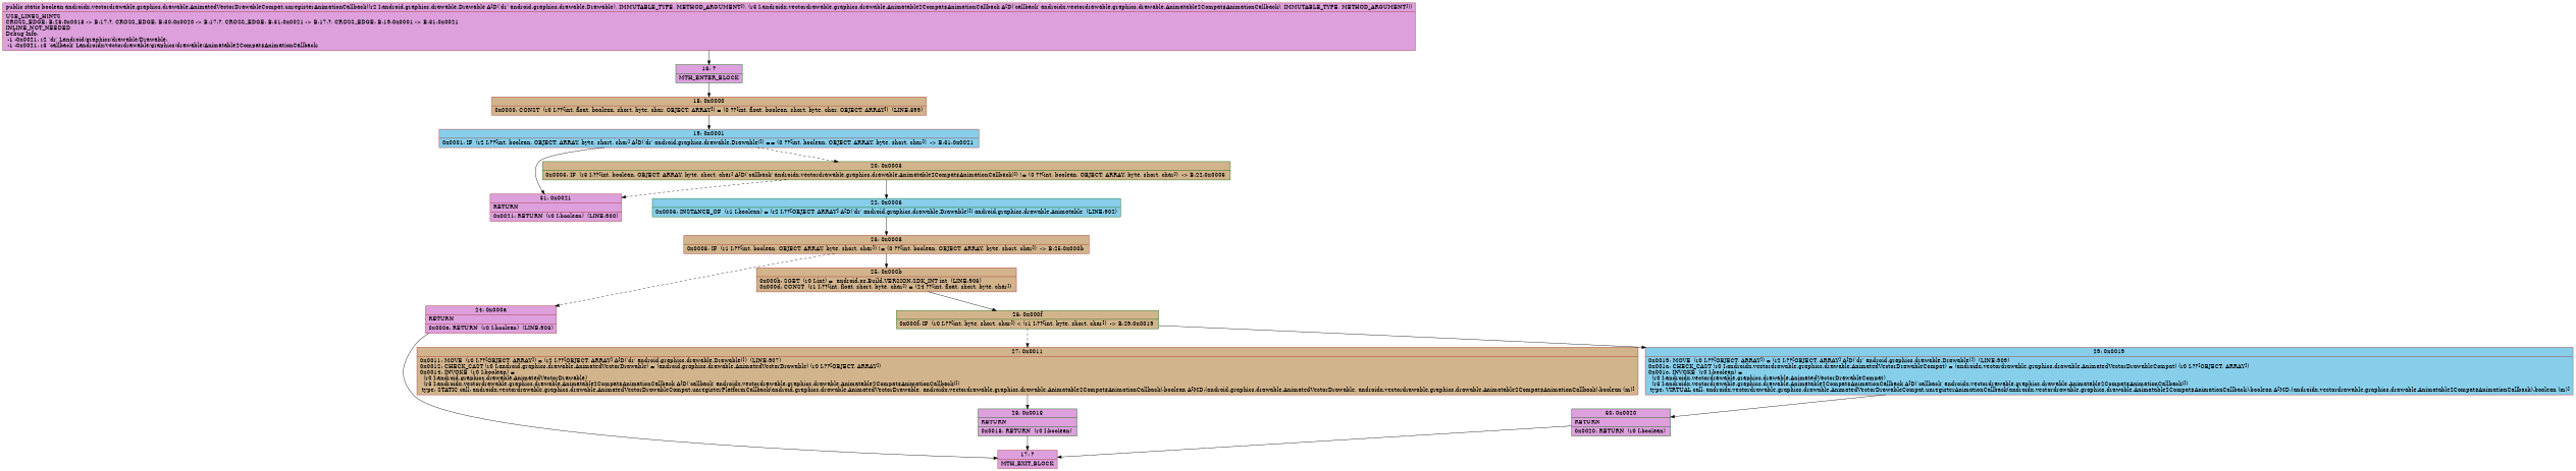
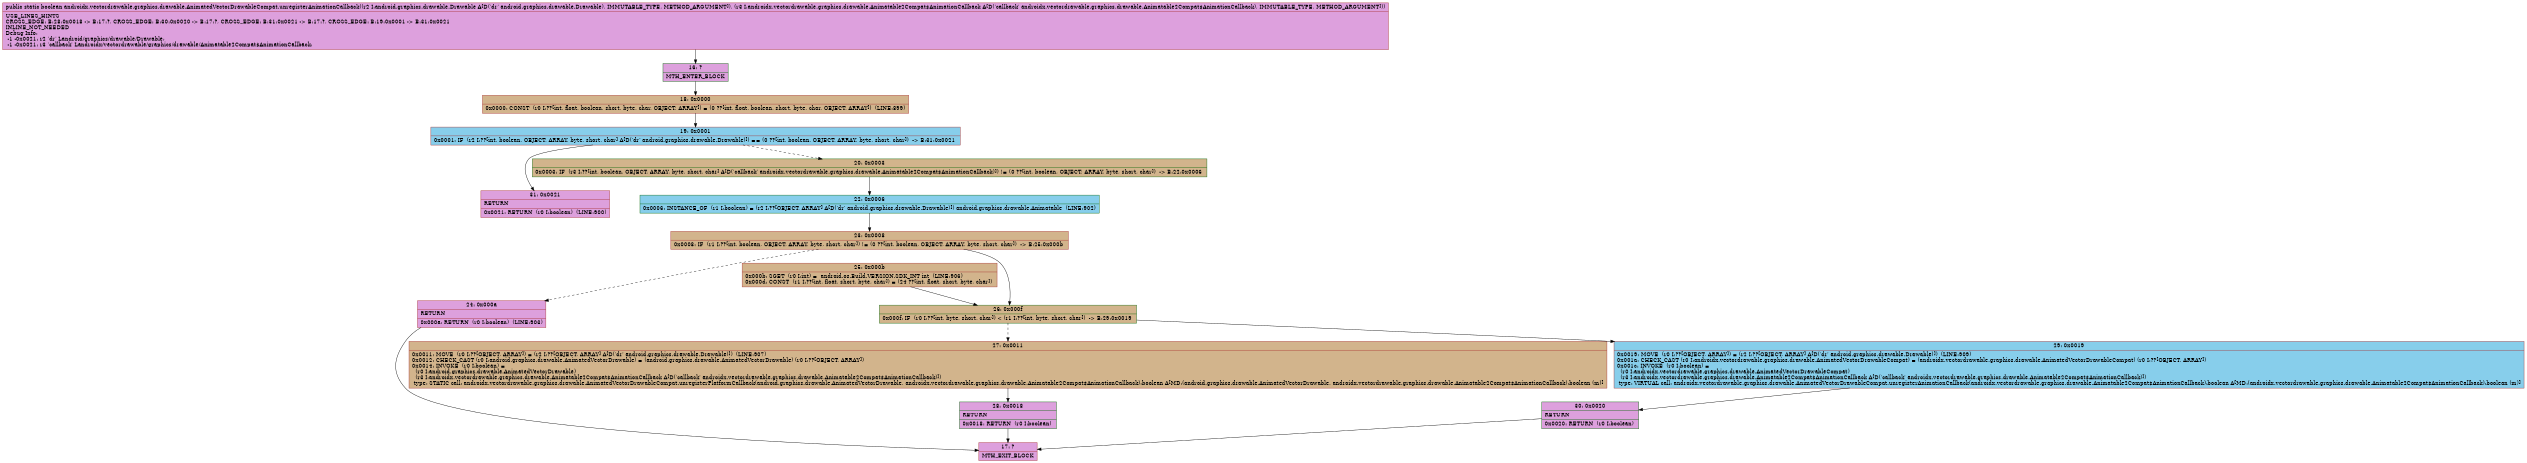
  digraph {
    node [color=brown fillcolor=plum shape=record style=filled]
    n1 [color=darkgreen label="{16\:\ ?|MTH_ENTER_BLOCK\l}"]
    n2 [fillcolor=tan label="{18\:\ 0x0000|0x0000: CONST  (r0 I:??[int, float, boolean, short, byte, char, OBJECT, ARRAY]) = (0 ??[int, float, boolean, short, byte, char, OBJECT, ARRAY])  (LINE:899)\l}"]
    n3 [fillcolor=skyblue label="{19\:\ 0x0001|0x0001: IF  (r2 I:??[int, boolean, OBJECT, ARRAY, byte, short, char] A[D('dr' android.graphics.drawable.Drawable)]) == (0 ??[int, boolean, OBJECT, ARRAY, byte, short, char])  \-\> B:31:0x0021 \l}"]
    n4 [color=darkgreen fillcolor=tan label="{20\:\ 0x0003|0x0003: IF  (r3 I:??[int, boolean, OBJECT, ARRAY, byte, short, char] A[D('callback' androidx.vectordrawable.graphics.drawable.Animatable2Compat$AnimationCallback)]) != (0 ??[int, boolean, OBJECT, ARRAY, byte, short, char])  \-\> B:22:0x0006 \l}"]
    n5 [label="{31\:\ 0x0021|RETURN\l|0x0021: RETURN  (r0 I:boolean)  (LINE:900)\l}"]
    n6 [color=darkgreen fillcolor=skyblue label="{22\:\ 0x0006|0x0006: INSTANCE_OF  (r1 I:boolean) = (r2 I:??[OBJECT, ARRAY] A[D('dr' android.graphics.drawable.Drawable)]) android.graphics.drawable.Animatable  (LINE:902)\l}"]
    n7 [fillcolor=tan label="{23\:\ 0x0008|0x0008: IF  (r1 I:??[int, boolean, OBJECT, ARRAY, byte, short, char]) != (0 ??[int, boolean, OBJECT, ARRAY, byte, short, char])  \-\> B:25:0x000b \l}"]
    n8 [label="{24\:\ 0x000a|RETURN\l|0x000a: RETURN  (r0 I:boolean)  (LINE:903)\l}"]
    n9 [fillcolor=tan label="{25\:\ 0x000b|0x000b: SGET  (r0 I:int) =  android.os.Build.VERSION.SDK_INT int  (LINE:906)\l0x000d: CONST  (r1 I:??[int, float, short, byte, char]) = (24 ??[int, float, short, byte, char]) \l}"]
    n10 [label="{17\:\ ?|MTH_EXIT_BLOCK\l}"]
    n11 [color=darkgreen fillcolor=tan label="{26\:\ 0x000f|0x000f: IF  (r0 I:??[int, byte, short, char]) \< (r1 I:??[int, byte, short, char])  \-\> B:29:0x0019 \l}"]
    n12 [fillcolor=tan label="{27\:\ 0x0011|0x0011: MOVE  (r0 I:??[OBJECT, ARRAY]) = (r2 I:??[OBJECT, ARRAY] A[D('dr' android.graphics.drawable.Drawable)])  (LINE:907)\l0x0012: CHECK_CAST (r0 I:android.graphics.drawable.AnimatedVectorDrawable) = (android.graphics.drawable.AnimatedVectorDrawable) (r0 I:??[OBJECT, ARRAY]) \l0x0014: INVOKE  (r0 I:boolean) = \l  (r0 I:android.graphics.drawable.AnimatedVectorDrawable)\l  (r3 I:androidx.vectordrawable.graphics.drawable.Animatable2Compat$AnimationCallback A[D('callback' androidx.vectordrawable.graphics.drawable.Animatable2Compat$AnimationCallback)])\l type: STATIC call: androidx.vectordrawable.graphics.drawable.AnimatedVectorDrawableCompat.unregisterPlatformCallback(android.graphics.drawable.AnimatedVectorDrawable, androidx.vectordrawable.graphics.drawable.Animatable2Compat$AnimationCallback):boolean A[MD:(android.graphics.drawable.AnimatedVectorDrawable, androidx.vectordrawable.graphics.drawable.Animatable2Compat$AnimationCallback):boolean (m)]\l}"]
    n13 [fillcolor=skyblue label="{29\:\ 0x0019|0x0019: MOVE  (r0 I:??[OBJECT, ARRAY]) = (r2 I:??[OBJECT, ARRAY] A[D('dr' android.graphics.drawable.Drawable)])  (LINE:909)\l0x001a: CHECK_CAST (r0 I:androidx.vectordrawable.graphics.drawable.AnimatedVectorDrawableCompat) = (androidx.vectordrawable.graphics.drawable.AnimatedVectorDrawableCompat) (r0 I:??[OBJECT, ARRAY]) \l0x001c: INVOKE  (r0 I:boolean) = \l  (r0 I:androidx.vectordrawable.graphics.drawable.AnimatedVectorDrawableCompat)\l  (r3 I:androidx.vectordrawable.graphics.drawable.Animatable2Compat$AnimationCallback A[D('callback' androidx.vectordrawable.graphics.drawable.Animatable2Compat$AnimationCallback)])\l type: VIRTUAL call: androidx.vectordrawable.graphics.drawable.AnimatedVectorDrawableCompat.unregisterAnimationCallback(androidx.vectordrawable.graphics.drawable.Animatable2Compat$AnimationCallback):boolean A[MD:(androidx.vectordrawable.graphics.drawable.Animatable2Compat$AnimationCallback):boolean (m)]\l}"]
    n14 [color=darkgreen label="{28\:\ 0x0018|RETURN\l|0x0018: RETURN  (r0 I:boolean) \l}"]
    n15 [color=darkgreen label="{30\:\ 0x0020|RETURN\l|0x0020: RETURN  (r0 I:boolean) \l}"]
    n16 [label="{public static boolean androidx.vectordrawable.graphics.drawable.AnimatedVectorDrawableCompat.unregisterAnimationCallback((r2 I:android.graphics.drawable.Drawable A[D('dr' android.graphics.drawable.Drawable), IMMUTABLE_TYPE, METHOD_ARGUMENT]), (r3 I:androidx.vectordrawable.graphics.drawable.Animatable2Compat$AnimationCallback A[D('callback' androidx.vectordrawable.graphics.drawable.Animatable2Compat$AnimationCallback), IMMUTABLE_TYPE, METHOD_ARGUMENT]))  | USE_LINES_HINTS\lCROSS_EDGE: B:28:0x0018 \-\> B:17:?, CROSS_EDGE: B:30:0x0020 \-\> B:17:?, CROSS_EDGE: B:31:0x0021 \-\> B:17:?, CROSS_EDGE: B:19:0x0001 \-\> B:31:0x0021\lINLINE_NOT_NEEDED\lDebug Info:\l  \-1 \-0x0021: r2 'dr' Landroid\/graphics\/drawable\/Drawable;\l  \-1 \-0x0021: r3 'callback' Landroidx\/vectordrawable\/graphics\/drawable\/Animatable2Compat$AnimationCallback;\l}"]
    n1 -> n2
    n2 -> n3
    n3 -> n4 [style=dashed]
    n3 -> n5
-   n4 -> n5 [style=dashed]
    n4 -> n6
    n6 -> n7
    n7 -> n8 [style=dashed]
-   n7 -> n9
+   n7 -> n11
    n8 -> n10
    n9 -> n11
    n11 -> n12 [style=dashed]
    n11 -> n13
    n12 -> n14
    n13 -> n15
    n14 -> n10
    n15 -> n10
    n16 -> n1
  }
